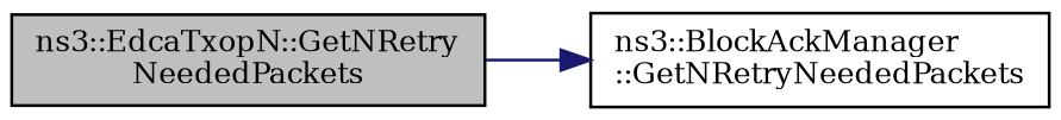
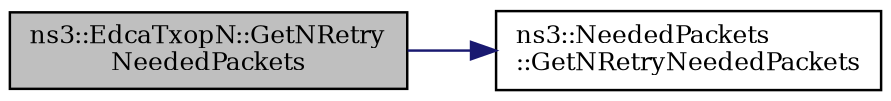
  digraph {
    rankdir=LR
    fontname="DejaVu Serif"
    node [color=black fontname="DejaVu Serif" fontsize=10 shape=record style=filled]
    n1 [fillcolor=grey75 fontcolor=black height=0.2 label="ns3::EdcaTxopN::GetNRetry\lNeededPackets" width=0.4]
-   n2 [fillcolor=white height=0.2 label="ns3::BlockAckManager\l::GetNRetryNeededPackets" width=0.4]
+   n2 [fillcolor=white height=0.2 label="ns3::NeededPackets\l::GetNRetryNeededPackets" width=0.4]
    n1 -> n2 [color=midnightblue fontname="DejaVu Serif" fontsize=10 labelfontname=Helvetica labelfontsize=10 style=solid]
  }
